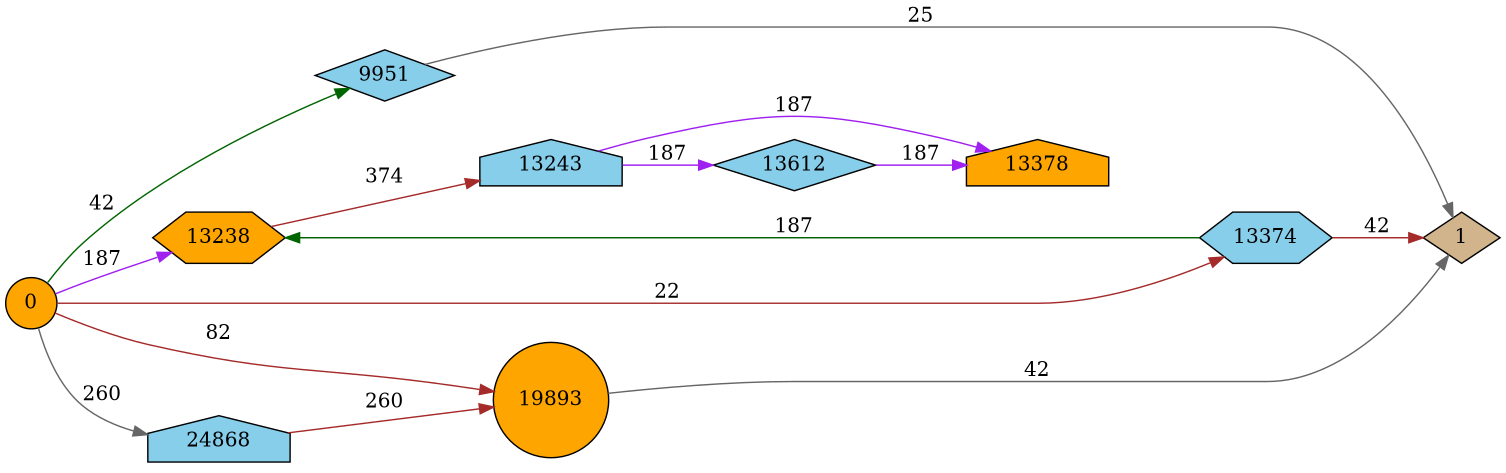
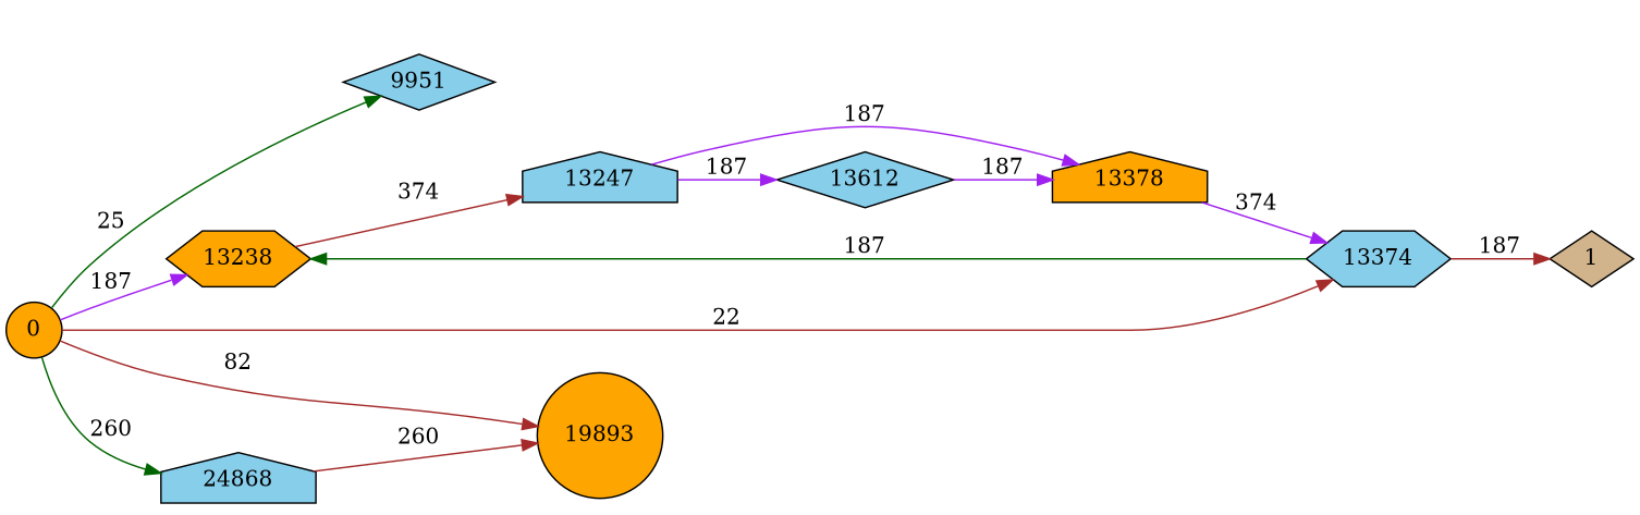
  digraph {
    rankdir=LR
    node [fillcolor=skyblue shape=diamond style=filled]
    edge [color=brown]
    1 [fillcolor=tan]
    9951
    13238 [fillcolor=orange shape=hexagon]
-   13243 [shape=house]
+   13243 [shape=house label=13247]
    n5 [fillcolor=orange label=13378 shape=house]
    13612
    13374 [shape=hexagon]
    19893 [fillcolor=orange shape=circle]
    24868 [shape=house]
    0 [fillcolor=orange shape=circle]
-   9951 -> 1 [color=gray40 label=25]
    13238 -> 13243 [label=374]
    13243 -> n5 [color=purple label=187]
    13243 -> 13612 [color=purple label=187]
+   n5 -> 13374 [color=purple label=374]
    13612 -> n5 [color=purple label=187]
-   13374 -> 1 [label=42]
+   13374 -> 1 [label=187]
    13374 -> 13238 [color=darkgreen label=187]
-   19893 -> 1 [color=gray40 label=42]
    24868 -> 19893 [label=260]
-   0 -> 9951 [color=darkgreen label=42]
+   0 -> 9951 [color=darkgreen label=25]
    0 -> 13238 [color=purple label=187]
    0 -> 13374 [label=22]
    0 -> 19893 [label=82]
-   0 -> 24868 [color=gray40 label=260]
+   0 -> 24868 [color=darkgreen label=260]
  }
